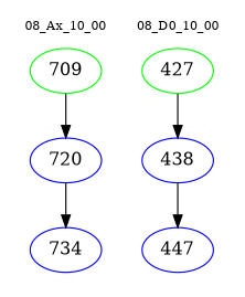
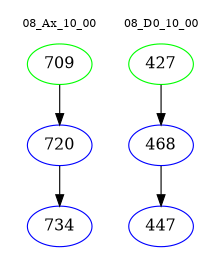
  digraph {
    node [color=blue]
    edge [color=black]
    n1 [label=720]
    n2 [color=green label=709]
    n3 [label=734]
-   n4 [label=438]
+   n4 [label=468]
    n5 [color=green label=427]
    n6 [label=447]
    subgraph cluster_1 {
      color=white
      fontsize=10
      label="08_Ax_10_00"
      n1
      n2
      n3
    }
    subgraph cluster_2 {
      color=white
      fontsize=10
      label="08_D0_10_00"
      n4
      n5
      n6
    }
    n1 -> n3
    n2 -> n1
    n4 -> n6
    n5 -> n4
  }
